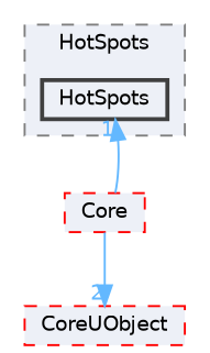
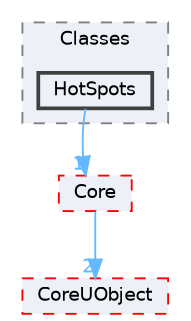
  digraph {
    compound=true
    node [color=red fillcolor="#edf0f7" fontname=Helvetica fontsize=10 shape=box style="filled,dashed"]
    edge [color=steelblue1 fontcolor=steelblue1 fontname=Helvetica fontsize=10 labeldistance=1.5 labelfontname=Helvetica labelfontsize=10]
    n1 [color=grey25 height=0.2 label=HotSpots style="filled,bold" width=0.4]
    n2 [height=0.2 label=Core width=0.4]
    n3 [height=0.2 label=CoreUObject width=0.4]
    subgraph cluster_1 {
      bgcolor="#edf0f7"
      fontname=Helvetica
      fontsize=10
-     label=HotSpots
+     label=Classes
      pencolor=grey50
      style="filled,dashed"
      n1
    }
-   n2 -> n1 [headlabel=1]
+   n1 -> n2 [headlabel=1]
    n2 -> n3 [headlabel=2]
  }
